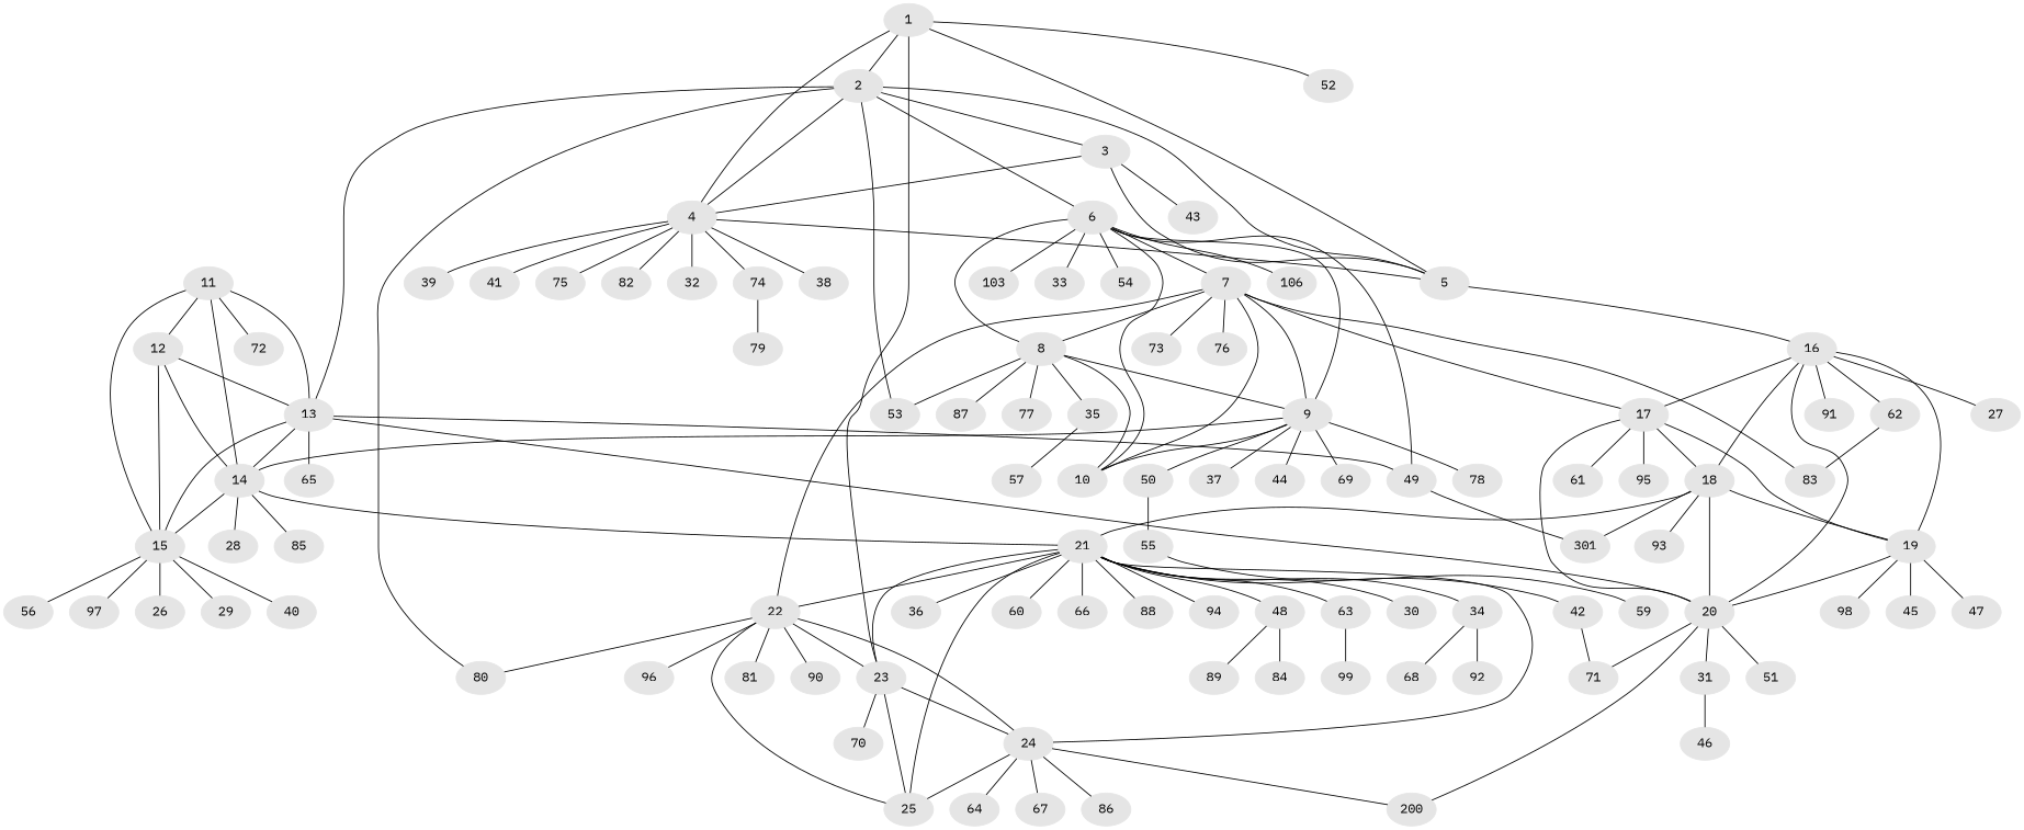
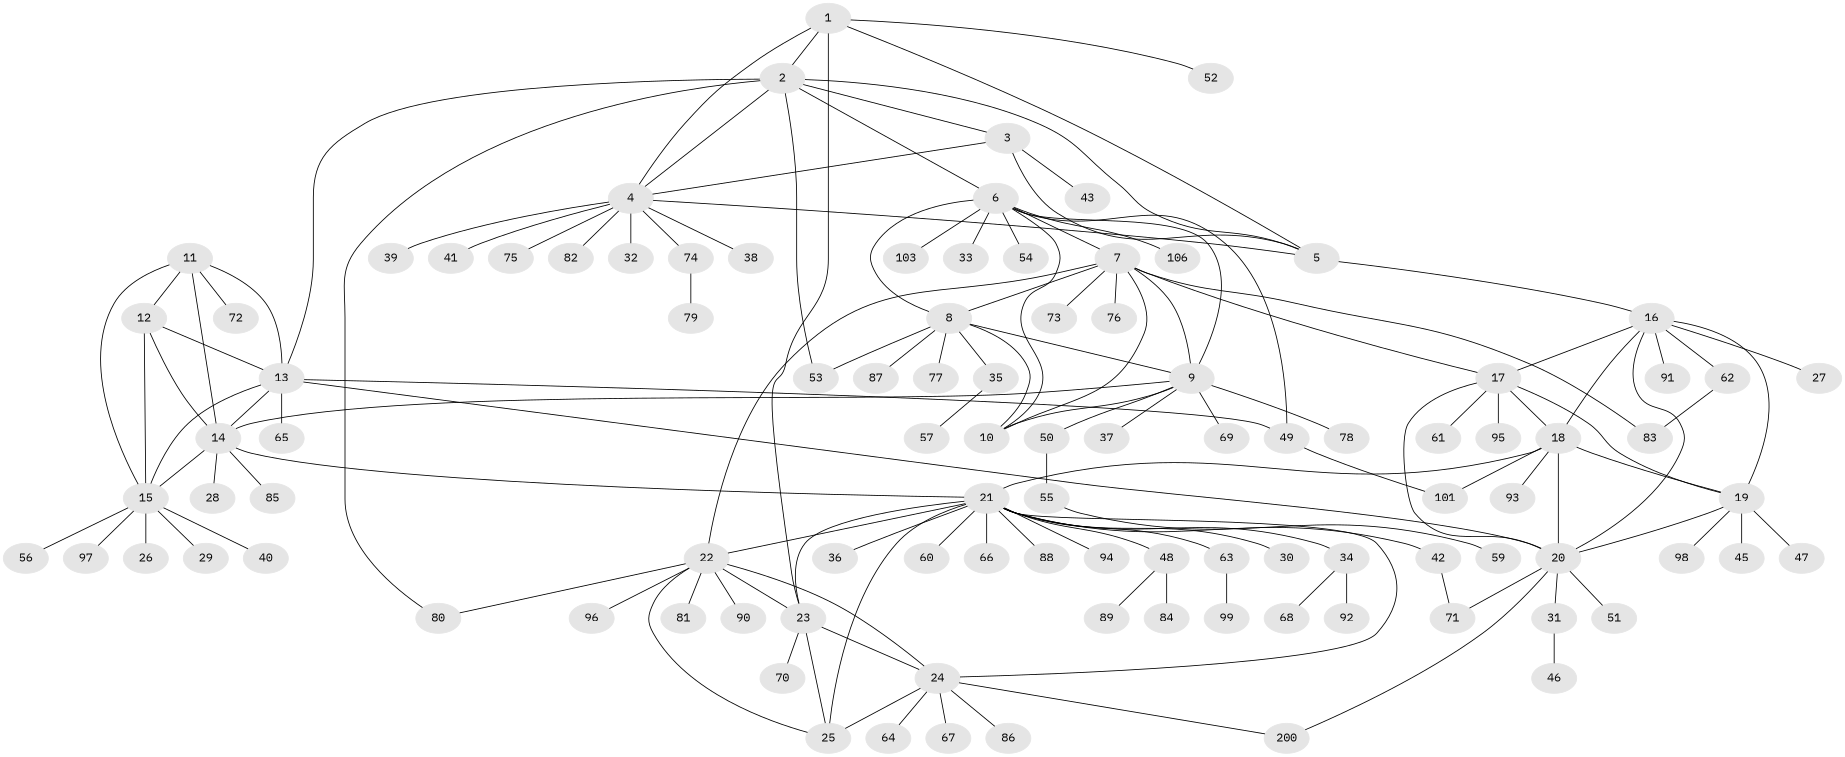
  graph {
    fontname="IBM Plex Mono"
    node [color=gray90 fontname="IBM Plex Mono" style=filled]
    edge [fontname="IBM Plex Mono"]
    1
    2
    4
    5
    23
    52
    3
    6
    13
    53
    80
    43
    32
    38
    39
    41
    74
    75
    82
    16
    24
    25
    70
    7
    8
    9
    10
    33
    49
    54
    n31 [label=106]
    103
    14
    15
    20
    65
    79
    17
    18
    19
    27
    62
    91
    22
    73
    76
    83
    35
    77
    87
    37
-   44
    50
    69
    78
-   101 [label=301]
+   101
    61
    95
    81
    90
    96
    57
    21
    28
    85
    55
    11
    12
    72
    26
    29
    40
    56
    97
    31
    51
    71
    n78 [label=200]
    30
    34
    36
    42
    48
    60
    63
    66
    88
    94
    93
    45
    47
    98
    46
    64
    67
    86
    68
    92
    84
    89
    99
    59
    1 -- 2
    1 -- 4
    1 -- 5
    1 -- 23
    1 -- 52
    2 -- 4
    2 -- 5
    2 -- 3
    2 -- 6
    2 -- 13
    2 -- 53
    2 -- 80
    4 -- 5
    4 -- 32
    4 -- 38
    4 -- 39
    4 -- 41
    4 -- 74
    4 -- 75
    4 -- 82
    5 -- 16
    23 -- 24
    23 -- 25
    23 -- 70
    3 -- 4
    3 -- 5
    3 -- 43
    6 -- 7
    6 -- 8
    6 -- 9
    6 -- 10
    6 -- 33
    6 -- 49
    6 -- 54
    6 -- n31
    6 -- 103
    13 -- 49
    13 -- 14
    13 -- 15
    13 -- 20
    13 -- 65
    74 -- 79
    16 -- 20
    16 -- 17
    16 -- 18
    16 -- 19
    16 -- 27
    16 -- 62
    16 -- 91
    24 -- 25
    24 -- n78
    24 -- 64
    24 -- 67
    24 -- 86
    7 -- 8
    7 -- 9
    7 -- 10
    7 -- 17
    7 -- 22
    7 -- 73
    7 -- 76
    7 -- 83
    8 -- 53
    8 -- 9
    8 -- 10
    8 -- 35
    8 -- 77
    8 -- 87
    9 -- 10
    9 -- 14
    9 -- 37
-   9 -- 44
    9 -- 50
    9 -- 69
    9 -- 78
    49 -- 101
    14 -- 15
    14 -- 21
    14 -- 28
    14 -- 85
    15 -- 26
    15 -- 29
    15 -- 40
    15 -- 56
    15 -- 97
    20 -- 31
    20 -- 51
    20 -- 71
    20 -- n78
    17 -- 20
    17 -- 18
    17 -- 19
    17 -- 61
    17 -- 95
    18 -- 20
    18 -- 19
    18 -- 101
    18 -- 21
    18 -- 93
    19 -- 20
    19 -- 45
    19 -- 47
    19 -- 98
    62 -- 83
    22 -- 23
    22 -- 80
    22 -- 24
    22 -- 25
    22 -- 81
    22 -- 90
    22 -- 96
    35 -- 57
    50 -- 55
    21 -- 23
    21 -- 24
    21 -- 25
    21 -- 22
    21 -- 30
    21 -- 34
    21 -- 36
    21 -- 42
    21 -- 48
    21 -- 60
    21 -- 63
    21 -- 66
    21 -- 88
    21 -- 94
    55 -- 59
    11 -- 13
    11 -- 14
    11 -- 15
    11 -- 12
    11 -- 72
    12 -- 13
    12 -- 14
    12 -- 15
    31 -- 46
    34 -- 68
    34 -- 92
    42 -- 71
    48 -- 84
    48 -- 89
    63 -- 99
  }
